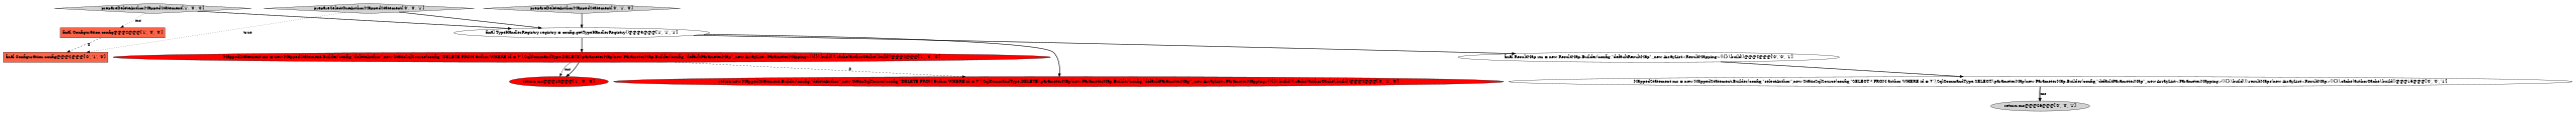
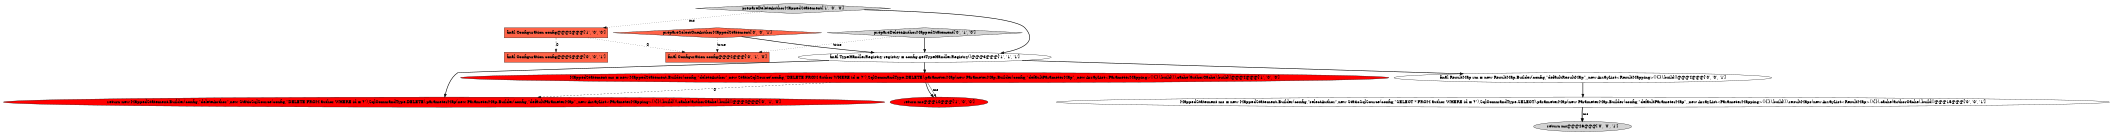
  digraph {
    node [fillcolor=lightgray shape=ellipse style=filled]
    edge [style=bold]
    n1 [label="prepareDeleteAuthorMappedStatement['0', '1', '0']" shape=diamond]
    n2 [fillcolor=tomato label="final Configuration config@@@2@@@['0', '1', '0']" shape=box]
    n3 [fillcolor=white label="final TypeHandlerRegistry registry = config.getTypeHandlerRegistry()@@@3@@@['1', '1', '1']"]
    n4 [fillcolor=red label="MappedStatement ms = new MappedStatement.Builder(config,\"deleteAuthor\",new StaticSqlSource(config,\"DELETE FROM author WHERE id = ?\"),SqlCommandType.DELETE).parameterMap(new ParameterMap.Builder(config,\"defaultParameterMap\",,new ArrayList<ParameterMapping>(){}).build()).cache(authorCache).build()@@@4@@@['1', '0', '0']"]
    n5 [fillcolor=red label="return new MappedStatement.Builder(config,\"deleteAuthor\",new StaticSqlSource(config,\"DELETE FROM author WHERE id = ?\"),SqlCommandType.DELETE).parameterMap(new ParameterMap.Builder(config,\"defaultParameterMap\",,new ArrayList<ParameterMapping>(){}).build()).cache(authorCache).build()@@@4@@@['0', '1', '0']"]
    n6 [fillcolor=white label="final ResultMap rm = new ResultMap.Builder(config,\"defaultResultMap\",,new ArrayList<ResultMapping>(){}).build()@@@4@@@['0', '0', '1']"]
    n7 [fillcolor=white label="MappedStatement ms = new MappedStatement.Builder(config,\"selectAuthor\",new StaticSqlSource(config,\"SELECT * FROM author WHERE id = ?\"),SqlCommandType.SELECT).parameterMap(new ParameterMap.Builder(config,\"defaultParameterMap\",,new ArrayList<ParameterMapping>(){}).build()).resultMaps(new ArrayList<ResultMap>(){}).cache(authorCache).build()@@@15@@@['0', '0', '1']"]
    n8 [label="return ms@@@26@@@['0', '0', '1']"]
    n9 [label="prepareDeleteAuthorMappedStatement['1', '0', '0']" shape=diamond]
    n10 [fillcolor=tomato label="final Configuration config@@@2@@@['1', '0', '0']" shape=box]
+   n11 [fillcolor=tomato label="final Configuration config@@@2@@@['0', '0', '1']" shape=box]
    n12 [fillcolor=red label="return ms@@@10@@@['1', '0', '0']"]
-   n13 [label="prepareSelectOneAuthorMappedStatement['0', '0', '1']" shape=diamond]
+   n13 [fillcolor=tomato label="prepareSelectOneAuthorMappedStatement['0', '0', '1']" shape=diamond]
+   n1 -> n2 [label=true style=dotted]
    n1 -> n3
    n3 -> n4
    n3 -> n5
    n3 -> n6
    n4 -> n5 [label=0 style=dashed]
    n4 -> n12
    n4 -> n12 [label=ms style=solid]
    n6 -> n7
    n7 -> n8
    n7 -> n8 [label=ms style=solid]
    n9 -> n3
    n9 -> n10 [label=ms style=dotted]
-   n10 -> n2 [label=0 style=dashed]
+   n10 -> n2 [label=0 style=dotted]
+   n10 -> n11 [label=0 style=dashed]
    n13 -> n2 [label=true style=dotted]
    n13 -> n3
  }
